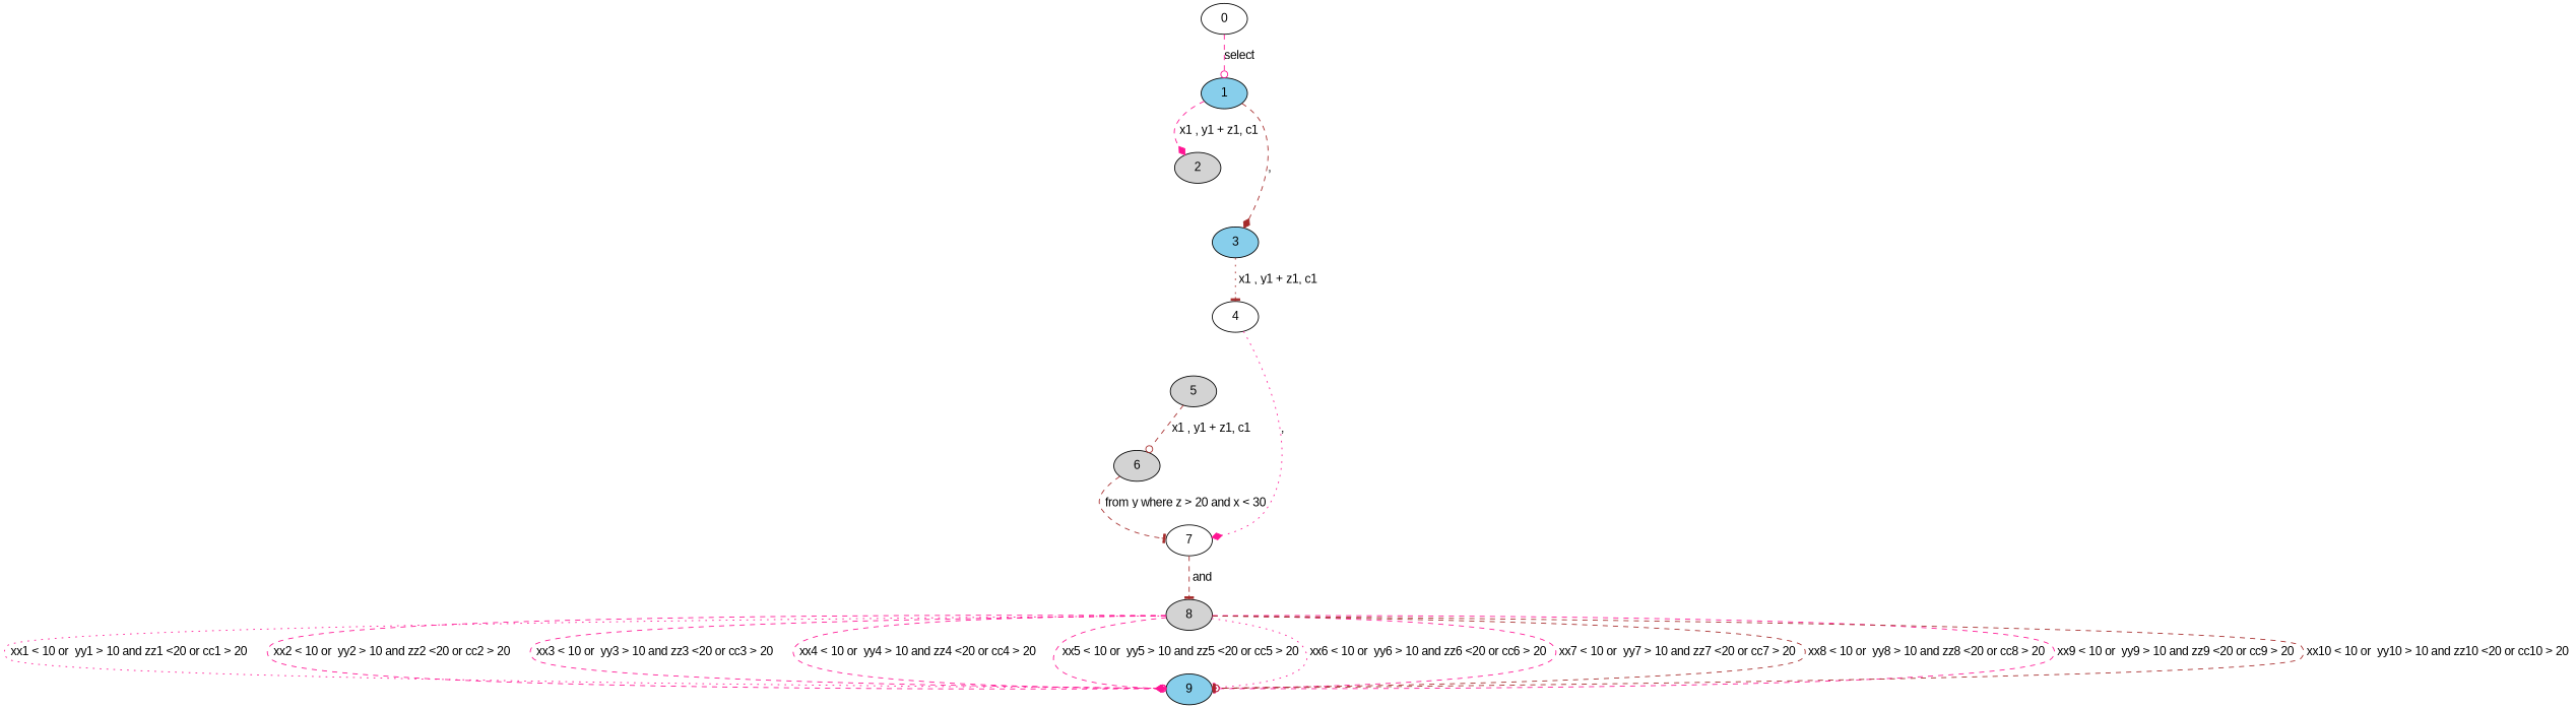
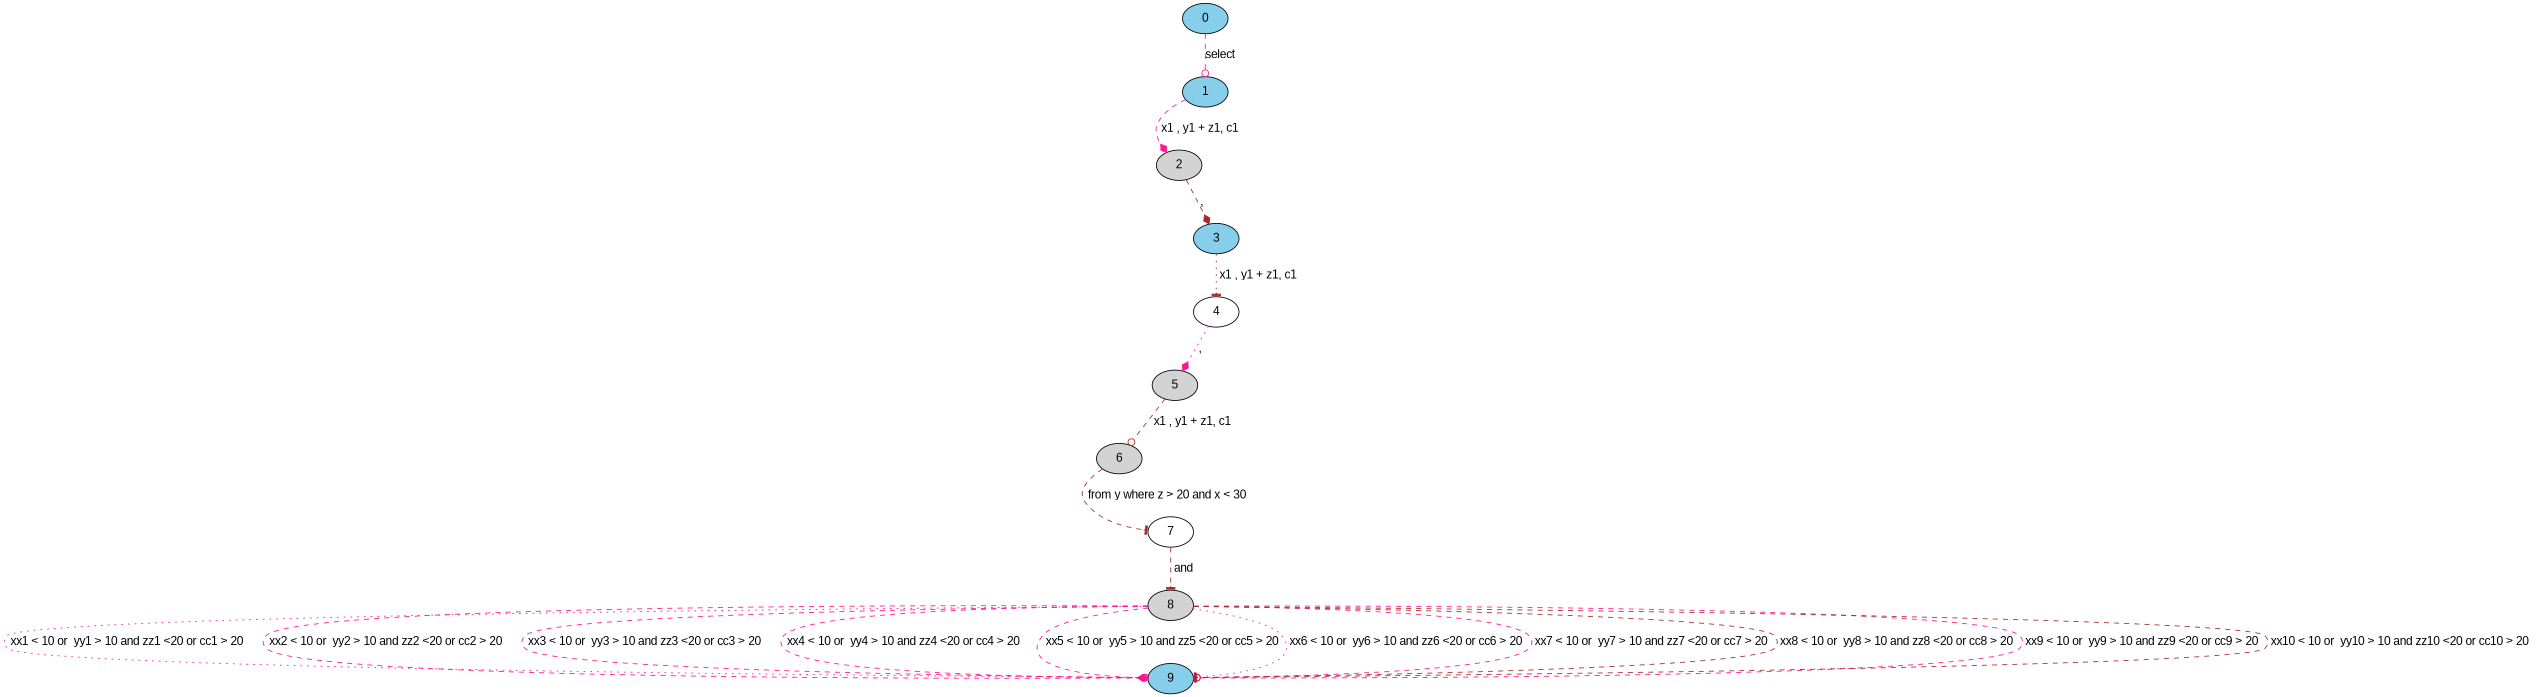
  digraph {
    fontname="Liberation Sans"
    node [fillcolor=skyblue fontname="Liberation Sans" style=filled]
    edge [arrowhead=odot color=deeppink fontname="Liberation Sans" style=dashed]
-   0 [fillcolor=white]
+   0
    1
    2 [fillcolor=lightgrey]
    3
    4 [fillcolor=white]
    5 [fillcolor=lightgrey]
    6 [fillcolor=lightgrey]
    7 [fillcolor=white]
    8 [fillcolor=lightgrey]
    9
    0 -> 1 [label="select "]
    1 -> 2 [arrowhead=diamond label=" x1 , y1 + z1, c1 "]
-   1 -> 3 [arrowhead=diamond color=brown label=","]
+   2 -> 3 [arrowhead=diamond color=brown label=","]
    3 -> 4 [arrowhead=tee color=brown label=" x1 , y1 + z1, c1 " style=dotted]
-   4 -> 7 [arrowhead=diamond label="," style=dotted]
+   4 -> 5 [arrowhead=diamond label="," style=dotted]
    5 -> 6 [color=brown label=" x1 , y1 + z1, c1 "]
    6 -> 7 [arrowhead=tee color=brown label=" from y where z > 20 and x < 30"]
    7 -> 8 [arrowhead=tee color=brown label=" and "]
    8 -> 9 [label=" xx1 < 10 or  yy1 > 10 and zz1 <20 or cc1 > 20 " style=dotted]
    8 -> 9 [arrowhead=diamond label=" xx2 < 10 or  yy2 > 10 and zz2 <20 or cc2 > 20 "]
    8 -> 9 [label=" xx3 < 10 or  yy3 > 10 and zz3 <20 or cc3 > 20 "]
    8 -> 9 [label=" xx4 < 10 or  yy4 > 10 and zz4 <20 or cc4 > 20 "]
    8 -> 9 [arrowhead=diamond label=" xx5 < 10 or  yy5 > 10 and zz5 <20 or cc5 > 20 "]
    8 -> 9 [arrowhead=tee label=" xx6 < 10 or  yy6 > 10 and zz6 <20 or cc6 > 20 " style=dotted]
    8 -> 9 [label=" xx7 < 10 or  yy7 > 10 and zz7 <20 or cc7 > 20 "]
    8 -> 9 [color=brown label=" xx8 < 10 or  yy8 > 10 and zz8 <20 or cc8 > 20 "]
    8 -> 9 [arrowhead=tee label=" xx9 < 10 or  yy9 > 10 and zz9 <20 or cc9 > 20 "]
    8 -> 9 [arrowhead=tee color=brown label=" xx10 < 10 or  yy10 > 10 and zz10 <20 or cc10 > 20 "]
  }
